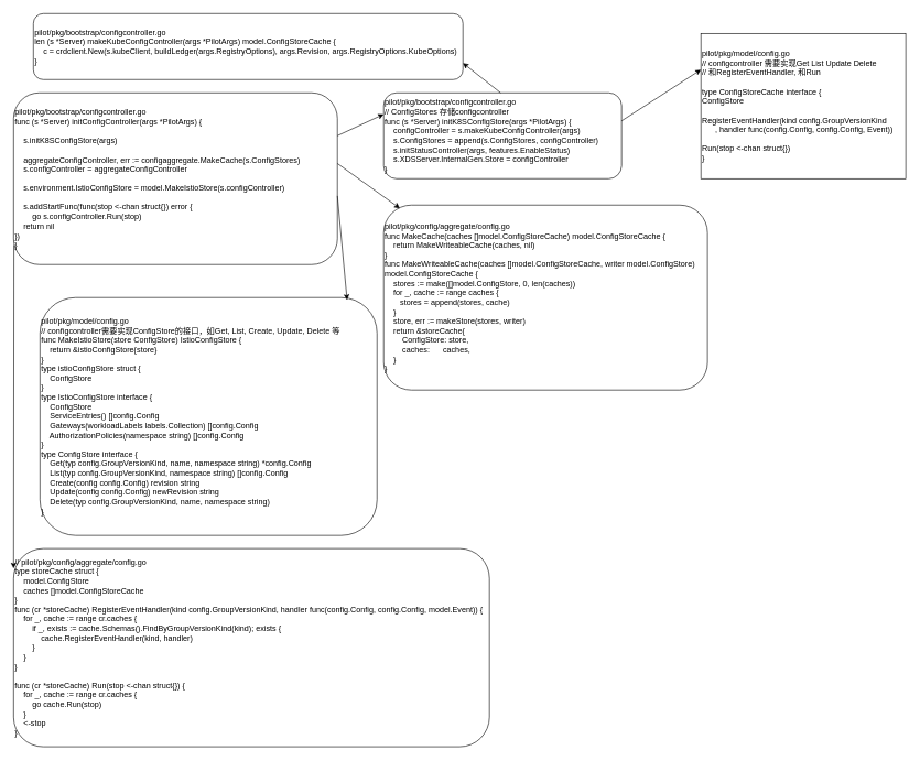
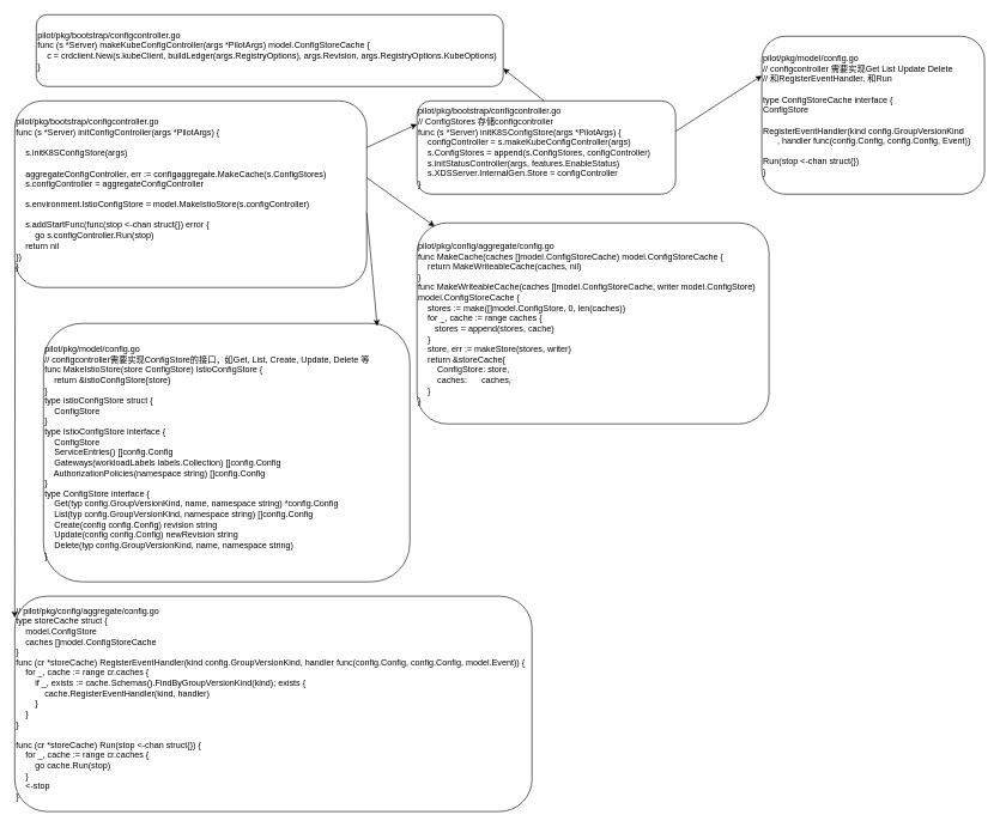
  <mxCell id="0" />
  <mxCell id="1" parent="0" />
  <mxCell id="2" value="&lt;div&gt;pilot/pkg/bootstrap/configcontroller.go&lt;/div&gt;&lt;div&gt;func (s *Server) initConfigController(args *PilotArgs) {&lt;/div&gt;&lt;div&gt;&lt;br&gt;&lt;/div&gt;&lt;div&gt;&amp;nbsp; &amp;nbsp; s.initK8SConfigStore(args)&lt;/div&gt;&lt;div&gt;&lt;br&gt;&lt;/div&gt;&lt;div&gt;&lt;span&gt;&lt;/span&gt;&amp;nbsp; &amp;nbsp; aggregateConfigController, err := configaggregate.MakeCache(s.ConfigStores)&lt;/div&gt;&lt;div&gt;&lt;span&gt;&lt;/span&gt;&amp;nbsp; &amp;nbsp; s.configController = aggregateConfigController&lt;/div&gt;&lt;div&gt;&lt;br&gt;&lt;/div&gt;&lt;div&gt;&lt;span&gt;&lt;/span&gt;&amp;nbsp; &amp;nbsp; s.environment.IstioConfigStore = model.MakeIstioStore(s.configController)&lt;/div&gt;&lt;div&gt;&lt;br&gt;&lt;/div&gt;&lt;div&gt;&lt;span&gt;&lt;/span&gt;&amp;nbsp; &amp;nbsp; s.addStartFunc(func(stop &amp;lt;-chan struct{}) error {&lt;/div&gt;&lt;div&gt;&lt;span&gt;&lt;/span&gt;&amp;nbsp; &amp;nbsp; &amp;nbsp; &amp;nbsp; go s.configController.Run(stop)&lt;/div&gt;&lt;div&gt;&lt;span&gt;&lt;/span&gt;&amp;nbsp; &amp;nbsp; return nil&lt;/div&gt;&lt;div&gt;&lt;span&gt; &lt;/span&gt;})&lt;/div&gt;&lt;div&gt;}&lt;/div&gt;" style="rounded=1;whiteSpace=wrap;html=1;align=left;" vertex="1" parent="1"><mxGeometry x="20" y="140" width="490" height="260" as="geometry" /></mxCell>
  <mxCell id="3" value="pilot/pkg/bootstrap/configcontroller.go&lt;br&gt;// ConfigStores 存储configcontroller&lt;br&gt;&lt;div&gt;func (s *Server) initK8SConfigStore(args *PilotArgs) {&lt;/div&gt;&lt;div&gt;&lt;span&gt;&lt;/span&gt;&amp;nbsp; &amp;nbsp; configController = s.makeKubeConfigController(args)&lt;/div&gt;&lt;div&gt;&lt;span&gt;&lt;/span&gt;&amp;nbsp; &amp;nbsp; s.ConfigStores = append(s.ConfigStores, configController)&lt;/div&gt;&lt;div&gt;&lt;span&gt;&lt;/span&gt;&amp;nbsp; &amp;nbsp; s.initStatusController(args, features.EnableStatus)&lt;/div&gt;&lt;div&gt;&lt;span&gt;&lt;/span&gt;&amp;nbsp; &amp;nbsp; s.XDSServer.InternalGen.Store = configController&lt;/div&gt;&lt;div&gt;}&lt;/div&gt;" style="rounded=1;whiteSpace=wrap;html=1;align=left;" vertex="1" parent="1"><mxGeometry x="580" y="140" width="360" height="130" as="geometry" /></mxCell>
  <mxCell id="4" value="&lt;div&gt;pilot/pkg/config/aggregate/config.go&lt;/div&gt;&lt;div&gt;func MakeCache(caches []model.ConfigStoreCache) model.ConfigStoreCache {&lt;/div&gt;&lt;div&gt;&lt;span&gt;&lt;/span&gt;&amp;nbsp; &amp;nbsp; return MakeWriteableCache(caches, nil)&lt;/div&gt;&lt;div&gt;}&lt;/div&gt;&lt;div&gt;func MakeWriteableCache(caches []model.ConfigStoreCache, writer model.ConfigStore)&amp;nbsp;&lt;/div&gt;&lt;div&gt;model.ConfigStoreCache {&lt;/div&gt;&lt;div&gt;&lt;span&gt;&lt;/span&gt;&amp;nbsp; &amp;nbsp; stores := make([]model.ConfigStore, 0, len(caches))&lt;/div&gt;&lt;div&gt;&lt;span&gt;&lt;/span&gt;&amp;nbsp; &amp;nbsp; for _, cache := range caches {&lt;/div&gt;&lt;div&gt;&lt;span&gt;&lt;/span&gt;&amp;nbsp; &amp;nbsp; &amp;nbsp; &amp;nbsp;stores = append(stores, cache)&lt;/div&gt;&lt;div&gt;&lt;span&gt;&lt;/span&gt;&amp;nbsp; &amp;nbsp; }&lt;/div&gt;&lt;div&gt;&lt;span&gt;&lt;/span&gt;&amp;nbsp; &amp;nbsp; store, err := makeStore(stores, writer)&lt;/div&gt;&lt;div&gt;&lt;span&gt;&lt;/span&gt;&amp;nbsp; &amp;nbsp; return &amp;amp;storeCache{&lt;/div&gt;&lt;div&gt;&lt;span&gt;&lt;/span&gt;&amp;nbsp; &amp;nbsp; &amp;nbsp; &amp;nbsp; ConfigStore: store,&lt;/div&gt;&lt;div&gt;&lt;span&gt;&lt;/span&gt;&amp;nbsp; &amp;nbsp; &amp;nbsp; &amp;nbsp; caches:&amp;nbsp; &amp;nbsp; &amp;nbsp; caches,&lt;/div&gt;&lt;div&gt;&lt;span&gt;&lt;/span&gt;&amp;nbsp; &amp;nbsp; }&lt;/div&gt;&lt;div&gt;}&lt;/div&gt;" style="rounded=1;whiteSpace=wrap;html=1;align=left;" vertex="1" parent="1"><mxGeometry x="580" y="310" width="490" height="280" as="geometry" /></mxCell>
- <mxCell id="5" value="&lt;div&gt;pilot/pkg/bootstrap/configcontroller.go&lt;/div&gt;&lt;div&gt;len (s *Server) makeKubeConfigController(args *PilotArgs) model.ConfigStoreCache {&lt;/div&gt;&lt;div&gt;&lt;span&gt;&lt;/span&gt;&amp;nbsp; &amp;nbsp; c = crdclient.New(s.kubeClient, buildLedger(args.RegistryOptions), args.Revision, args.RegistryOptions.KubeOptions)&lt;/div&gt;&lt;div&gt;}&lt;/div&gt;" style="rounded=1;whiteSpace=wrap;html=1;align=left;" vertex="1" parent="1"><mxGeometry x="50" y="20" width="650" height="100" as="geometry" /></mxCell>
+ <mxCell id="5" value="&lt;div&gt;pilot/pkg/bootstrap/configcontroller.go&lt;/div&gt;&lt;div&gt;func (s *Server) makeKubeConfigController(args *PilotArgs) model.ConfigStoreCache {&lt;/div&gt;&lt;div&gt;&lt;span&gt;&lt;/span&gt;&amp;nbsp; &amp;nbsp; c = crdclient.New(s.kubeClient, buildLedger(args.RegistryOptions), args.Revision, args.RegistryOptions.KubeOptions)&lt;/div&gt;&lt;div&gt;}&lt;/div&gt;" style="rounded=1;whiteSpace=wrap;html=1;align=left;" vertex="1" parent="1"><mxGeometry x="50" y="20" width="650" height="100" as="geometry" /></mxCell>
  <mxCell id="6" value="" style="endArrow=classic;html=1;entryX=0;entryY=0.25;entryDx=0;entryDy=0;exitX=1;exitY=0.25;exitDx=0;exitDy=0;" edge="1" parent="1" source="2" target="3"><mxGeometry width="50" height="50" relative="1" as="geometry"><mxPoint x="510" y="240" as="sourcePoint" /><mxPoint x="560" y="190" as="targetPoint" /></mxGeometry></mxCell>
  <mxCell id="7" value="" style="endArrow=classic;html=1;entryX=1;entryY=0.75;entryDx=0;entryDy=0;" edge="1" parent="1" target="5"><mxGeometry width="50" height="50" relative="1" as="geometry"><mxPoint x="757" y="140" as="sourcePoint" /><mxPoint x="807" y="90" as="targetPoint" /></mxGeometry></mxCell>
  <mxCell id="8" value="" style="endArrow=classic;html=1;entryX=0.05;entryY=0.017;entryDx=0;entryDy=0;entryPerimeter=0;" edge="1" parent="1" target="4"><mxGeometry width="50" height="50" relative="1" as="geometry"><mxPoint x="510" y="247" as="sourcePoint" /><mxPoint x="600" y="310" as="targetPoint" /></mxGeometry></mxCell>
  <mxCell id="9" value="pilot/pkg/model/config.go&lt;br&gt;// configcontroller需要实现ConfigStore的接口，如Get, List, Create, Update, Delete 等&lt;br&gt;&lt;div&gt;func MakeIstioStore(store ConfigStore) IstioConfigStore {&lt;/div&gt;&lt;div&gt;&lt;span&gt;&lt;/span&gt;&amp;nbsp; &amp;nbsp; return &amp;amp;istioConfigStore{store}&lt;/div&gt;&lt;div&gt;}&lt;/div&gt;&lt;div&gt;type istioConfigStore struct {&lt;/div&gt;&lt;div&gt;&lt;span&gt;&lt;/span&gt;&amp;nbsp; &amp;nbsp; ConfigStore&lt;/div&gt;&lt;div&gt;}&lt;/div&gt;&lt;div&gt;type IstioConfigStore interface {&lt;/div&gt;&lt;div&gt;&lt;span&gt;&lt;/span&gt;&amp;nbsp; &amp;nbsp; ConfigStore&lt;/div&gt;&lt;div&gt;&lt;span&gt;&lt;/span&gt;&amp;nbsp; &amp;nbsp; ServiceEntries() []config.Config&lt;/div&gt;&lt;div&gt;&lt;span&gt;&lt;/span&gt;&amp;nbsp; &amp;nbsp; Gateways(workloadLabels labels.Collection) []config.Config&lt;/div&gt;&lt;div&gt;&lt;span&gt;&lt;/span&gt;&amp;nbsp; &amp;nbsp; AuthorizationPolicies(namespace string) []config.Config&lt;/div&gt;&lt;div&gt;}&lt;/div&gt;&lt;div&gt;type ConfigStore interface {&lt;/div&gt;&lt;div&gt;&lt;span&gt;&lt;/span&gt;&amp;nbsp; &amp;nbsp; Get(typ config.GroupVersionKind, name, namespace string) *config.Config&lt;/div&gt;&lt;div&gt;&lt;span&gt;&lt;/span&gt;&amp;nbsp; &amp;nbsp; List(typ config.GroupVersionKind, namespace string) []config.Config&lt;/div&gt;&lt;div&gt;&lt;span&gt;&lt;/span&gt;&amp;nbsp; &amp;nbsp; Create(config config.Config) revision string&lt;/div&gt;&lt;div&gt;&lt;span&gt;&lt;/span&gt;&amp;nbsp; &amp;nbsp; Update(config config.Config) newRevision string&lt;/div&gt;&lt;div&gt;&lt;span&gt;&lt;/span&gt;&amp;nbsp; &amp;nbsp; Delete(typ config.GroupVersionKind, name, namespace string)&lt;/div&gt;&lt;div&gt;}&lt;/div&gt;" style="rounded=1;whiteSpace=wrap;html=1;align=left;" vertex="1" parent="1"><mxGeometry x="60" y="450" width="510" height="360" as="geometry" /></mxCell>
  <mxCell id="10" value="" style="endArrow=classic;html=1;entryX=0.911;entryY=0.01;entryDx=0;entryDy=0;entryPerimeter=0;exitX=1;exitY=0.6;exitDx=0;exitDy=0;exitPerimeter=0;" edge="1" parent="1" source="2" target="9"><mxGeometry width="50" height="50" relative="1" as="geometry"><mxPoint x="510" y="362" as="sourcePoint" /><mxPoint x="524" y="443" as="targetPoint" /></mxGeometry></mxCell>
- <mxCell id="11" value="&lt;div&gt;pilot/pkg/model/config.go&lt;/div&gt;&lt;div&gt;// configcontroller 需要实现Get List Update Delete&lt;/div&gt;&lt;div&gt;// 和RegisterEventHandler, 和Run&lt;/div&gt;&lt;div&gt;&lt;br&gt;&lt;/div&gt;&lt;div&gt;type ConfigStoreCache interface {&lt;/div&gt;&lt;div&gt;&lt;span&gt; &lt;/span&gt;ConfigStore&lt;/div&gt;&lt;div&gt;&lt;br&gt;&lt;/div&gt;&lt;div&gt;&lt;span&gt; &lt;/span&gt;RegisterEventHandler(kind config.GroupVersionKind&lt;/div&gt;&lt;div&gt;&lt;span&gt; &lt;/span&gt;&amp;nbsp; &amp;nbsp; &amp;nbsp; , handler func(config.Config, config.Config, Event))&lt;/div&gt;&lt;div&gt;&lt;br&gt;&lt;/div&gt;&lt;div&gt;&lt;span&gt; &lt;/span&gt;Run(stop &amp;lt;-chan struct{})&lt;/div&gt;&lt;div&gt;}&lt;/div&gt;" style="whiteSpace=wrap;html=1;align=left;rounded=0;" vertex="1" parent="1"><mxGeometry x="1060" y="50" width="310" height="220" as="geometry" /></mxCell>
+ <mxCell id="11" value="&lt;div&gt;pilot/pkg/model/config.go&lt;/div&gt;&lt;div&gt;// configcontroller 需要实现Get List Update Delete&lt;/div&gt;&lt;div&gt;// 和RegisterEventHandler, 和Run&lt;/div&gt;&lt;div&gt;&lt;br&gt;&lt;/div&gt;&lt;div&gt;type ConfigStoreCache interface {&lt;/div&gt;&lt;div&gt;&lt;span&gt; &lt;/span&gt;ConfigStore&lt;/div&gt;&lt;div&gt;&lt;br&gt;&lt;/div&gt;&lt;div&gt;&lt;span&gt; &lt;/span&gt;RegisterEventHandler(kind config.GroupVersionKind&lt;/div&gt;&lt;div&gt;&lt;span&gt; &lt;/span&gt;&amp;nbsp; &amp;nbsp; &amp;nbsp; , handler func(config.Config, config.Config, Event))&lt;/div&gt;&lt;div&gt;&lt;br&gt;&lt;/div&gt;&lt;div&gt;&lt;span&gt; &lt;/span&gt;Run(stop &amp;lt;-chan struct{})&lt;/div&gt;&lt;div&gt;}&lt;/div&gt;" style="rounded=1;whiteSpace=wrap;html=1;align=left;" vertex="1" parent="1"><mxGeometry x="1060" y="50" width="310" height="220" as="geometry" /></mxCell>
  <mxCell id="12" value="" style="endArrow=classic;html=1;entryX=0;entryY=0.25;entryDx=0;entryDy=0;exitX=1;exitY=0.25;exitDx=0;exitDy=0;" edge="1" parent="1" target="11"><mxGeometry width="50" height="50" relative="1" as="geometry"><mxPoint x="940" y="182.5" as="sourcePoint" /><mxPoint x="1010" y="150" as="targetPoint" /></mxGeometry></mxCell>
  <mxCell id="13" value="&lt;div&gt;// pilot/pkg/config/aggregate/config.go&lt;/div&gt;&lt;div&gt;&lt;div&gt;type storeCache struct {&lt;/div&gt;&lt;div&gt;&lt;span&gt;&lt;/span&gt;&amp;nbsp; &amp;nbsp; model.ConfigStore&lt;/div&gt;&lt;div&gt;&lt;span&gt;&lt;/span&gt;&amp;nbsp; &amp;nbsp; caches []model.ConfigStoreCache&lt;/div&gt;&lt;div&gt;}&lt;/div&gt;&lt;/div&gt;&lt;div&gt;func (cr *storeCache) RegisterEventHandler(kind config.GroupVersionKind, handler func(config.Config, config.Config, model.Event)) {&lt;/div&gt;&lt;div&gt;&lt;span&gt;&lt;/span&gt;&amp;nbsp; &amp;nbsp; for _, cache := range cr.caches {&lt;/div&gt;&lt;div&gt;&lt;span&gt;&lt;/span&gt;&amp;nbsp; &amp;nbsp; &amp;nbsp; &amp;nbsp; if _, exists := cache.Schemas().FindByGroupVersionKind(kind); exists {&lt;/div&gt;&lt;div&gt;&lt;span&gt;&lt;/span&gt;&amp;nbsp; &amp;nbsp; &amp;nbsp; &amp;nbsp; &amp;nbsp; &amp;nbsp; cache.RegisterEventHandler(kind, handler)&lt;/div&gt;&lt;div&gt;&lt;span&gt;&lt;/span&gt;&amp;nbsp; &amp;nbsp; &amp;nbsp; &amp;nbsp; }&lt;/div&gt;&lt;div&gt;&lt;span&gt;&lt;/span&gt;&amp;nbsp; &amp;nbsp; }&lt;/div&gt;&lt;div&gt;}&lt;/div&gt;&lt;div&gt;&lt;br&gt;&lt;/div&gt;&lt;div&gt;func (cr *storeCache) Run(stop &amp;lt;-chan struct{}) {&lt;/div&gt;&lt;div&gt;&lt;span&gt;&lt;/span&gt;&amp;nbsp; &amp;nbsp; for _, cache := range cr.caches {&lt;/div&gt;&lt;div&gt;&lt;span&gt;&lt;/span&gt;&amp;nbsp; &amp;nbsp; &amp;nbsp; &amp;nbsp; go cache.Run(stop)&lt;/div&gt;&lt;div&gt;&lt;span&gt;&lt;/span&gt;&amp;nbsp; &amp;nbsp; }&lt;/div&gt;&lt;div&gt;&lt;span&gt;&lt;/span&gt;&amp;nbsp; &amp;nbsp; &amp;lt;-stop&lt;/div&gt;&lt;div&gt;}&lt;/div&gt;" style="rounded=1;whiteSpace=wrap;html=1;align=left;" vertex="1" parent="1"><mxGeometry x="20" y="830" width="720" height="300" as="geometry" /></mxCell>
  <mxCell id="14" value="" style="endArrow=classic;html=1;entryX=0;entryY=0.1;entryDx=0;entryDy=0;entryPerimeter=0;exitX=0.001;exitY=0.887;exitDx=0;exitDy=0;exitPerimeter=0;" edge="1" parent="1" source="2" target="13"><mxGeometry width="50" height="50" relative="1" as="geometry"><mxPoint x="-10" y="640" as="sourcePoint" /><mxPoint x="40" y="590" as="targetPoint" /></mxGeometry></mxCell>
